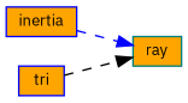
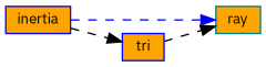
  digraph {
    fontname="IBM Plex Sans"
    rankdir=LR
    node [color=blue fillcolor=orange fontname="IBM Plex Sans" fontsize=10 shape=record style=filled]
    edge [color=black fontname="IBM Plex Sans" fontsize=10 labelfontname=Helvetica labelfontsize=10 style=dashed]
    n1 [fontcolor=black height=0.2 label=inertia width=0.4]
    n2 [color=teal height=0.2 label=ray width=0.4]
    n3 [height=0.2 label=tri width=0.4]
    n1 -> n2 [color=blue]
+   n1 -> n3
    n3 -> n2
  }
